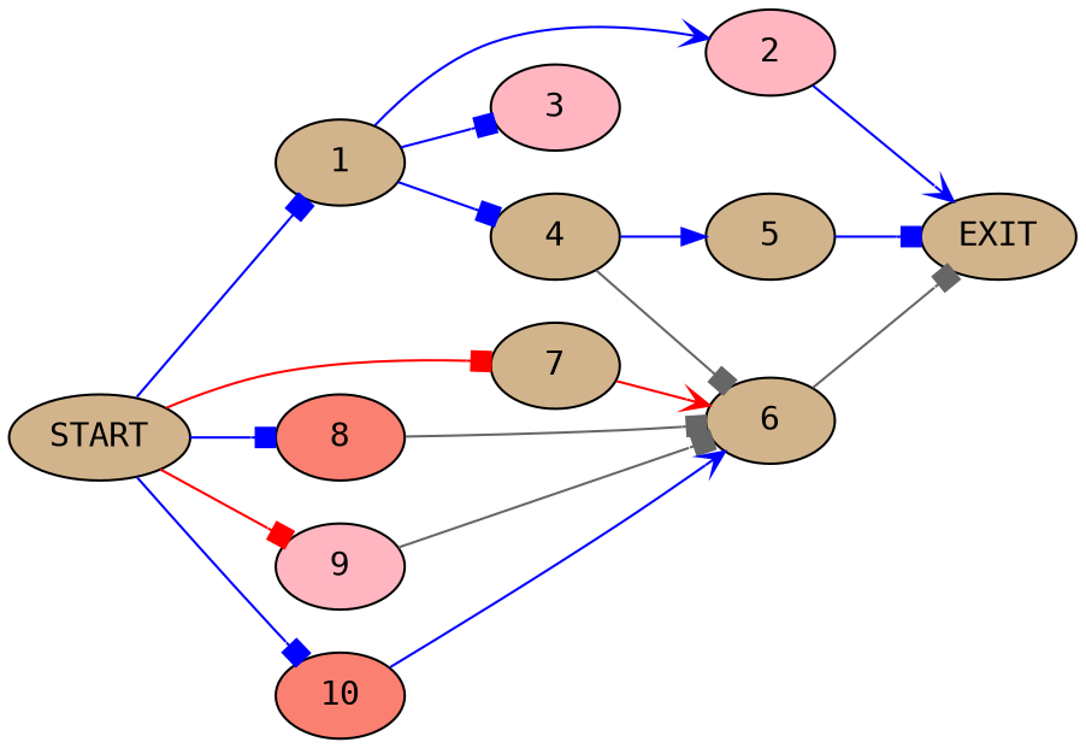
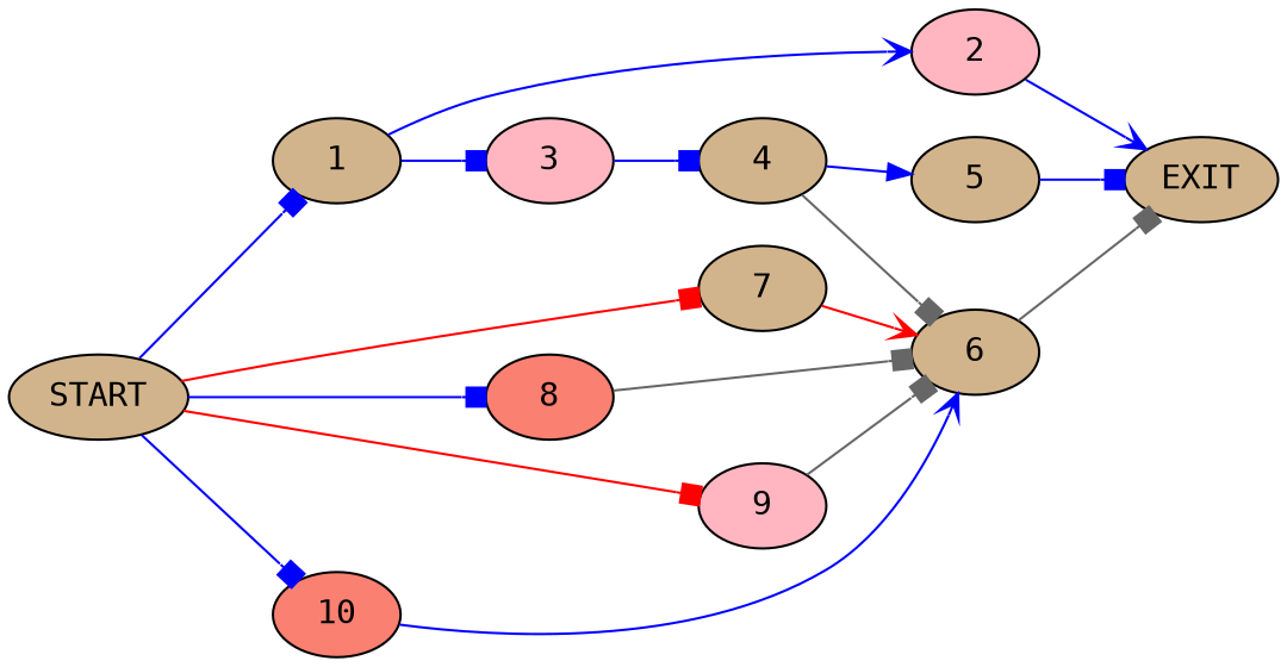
  digraph {
    fontname="DejaVu Sans Mono"
    rankdir=LR
    node [fillcolor=tan fontname="DejaVu Sans Mono" style=filled]
    edge [arrowhead=box color=blue fontname="DejaVu Sans Mono"]
    n1 [label=START]
    1
    7
    8 [fillcolor=salmon]
    9 [fillcolor=lightpink]
    10 [fillcolor=salmon]
    2 [fillcolor=lightpink]
    3 [fillcolor=lightpink]
    6
    n10 [label=EXIT]
    4
    5
    n1 -> 1
    n1 -> 7 [color=red]
    n1 -> 8
    n1 -> 9 [color=red]
    n1 -> 10
    1 -> 2 [arrowhead=vee]
    1 -> 3
    7 -> 6 [arrowhead=vee color=red]
    8 -> 6 [color=gray40]
    9 -> 6 [color=gray40]
    10 -> 6 [arrowhead=vee]
    2 -> n10 [arrowhead=vee]
-   1 -> 4
+   3 -> 4
    6 -> n10 [color=gray40]
    4 -> 6 [color=gray40]
    4 -> 5 [arrowhead=normal]
    5 -> n10
  }
